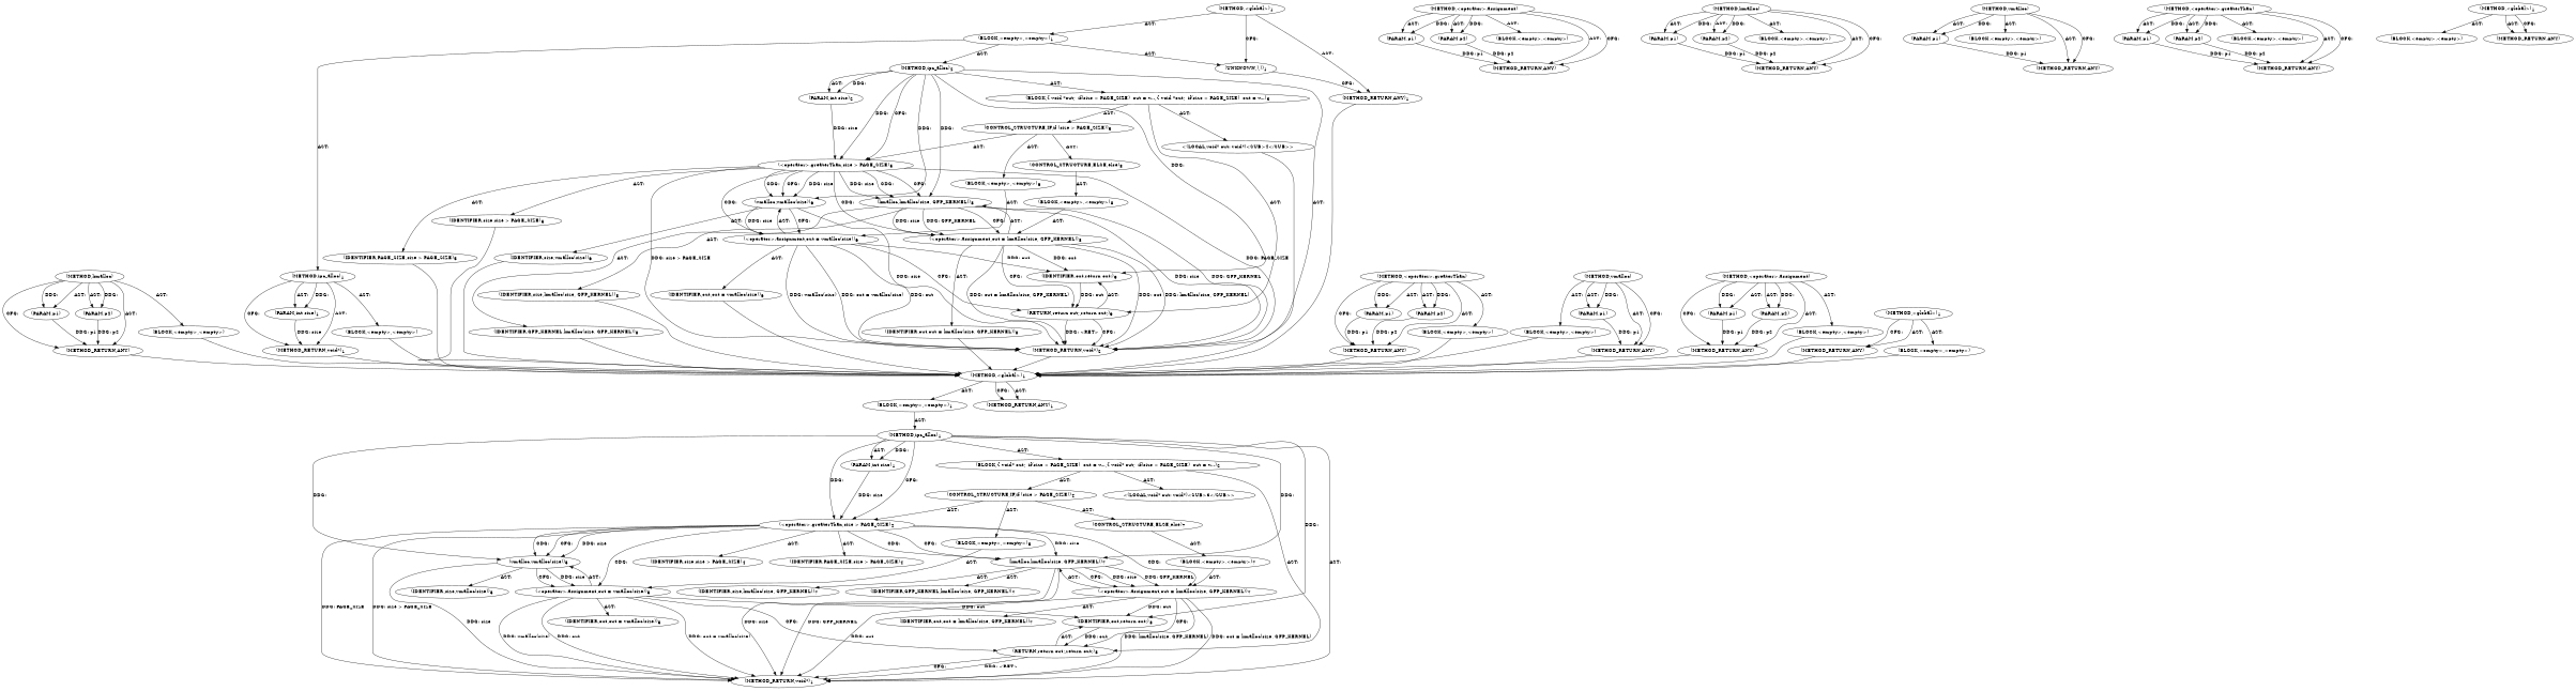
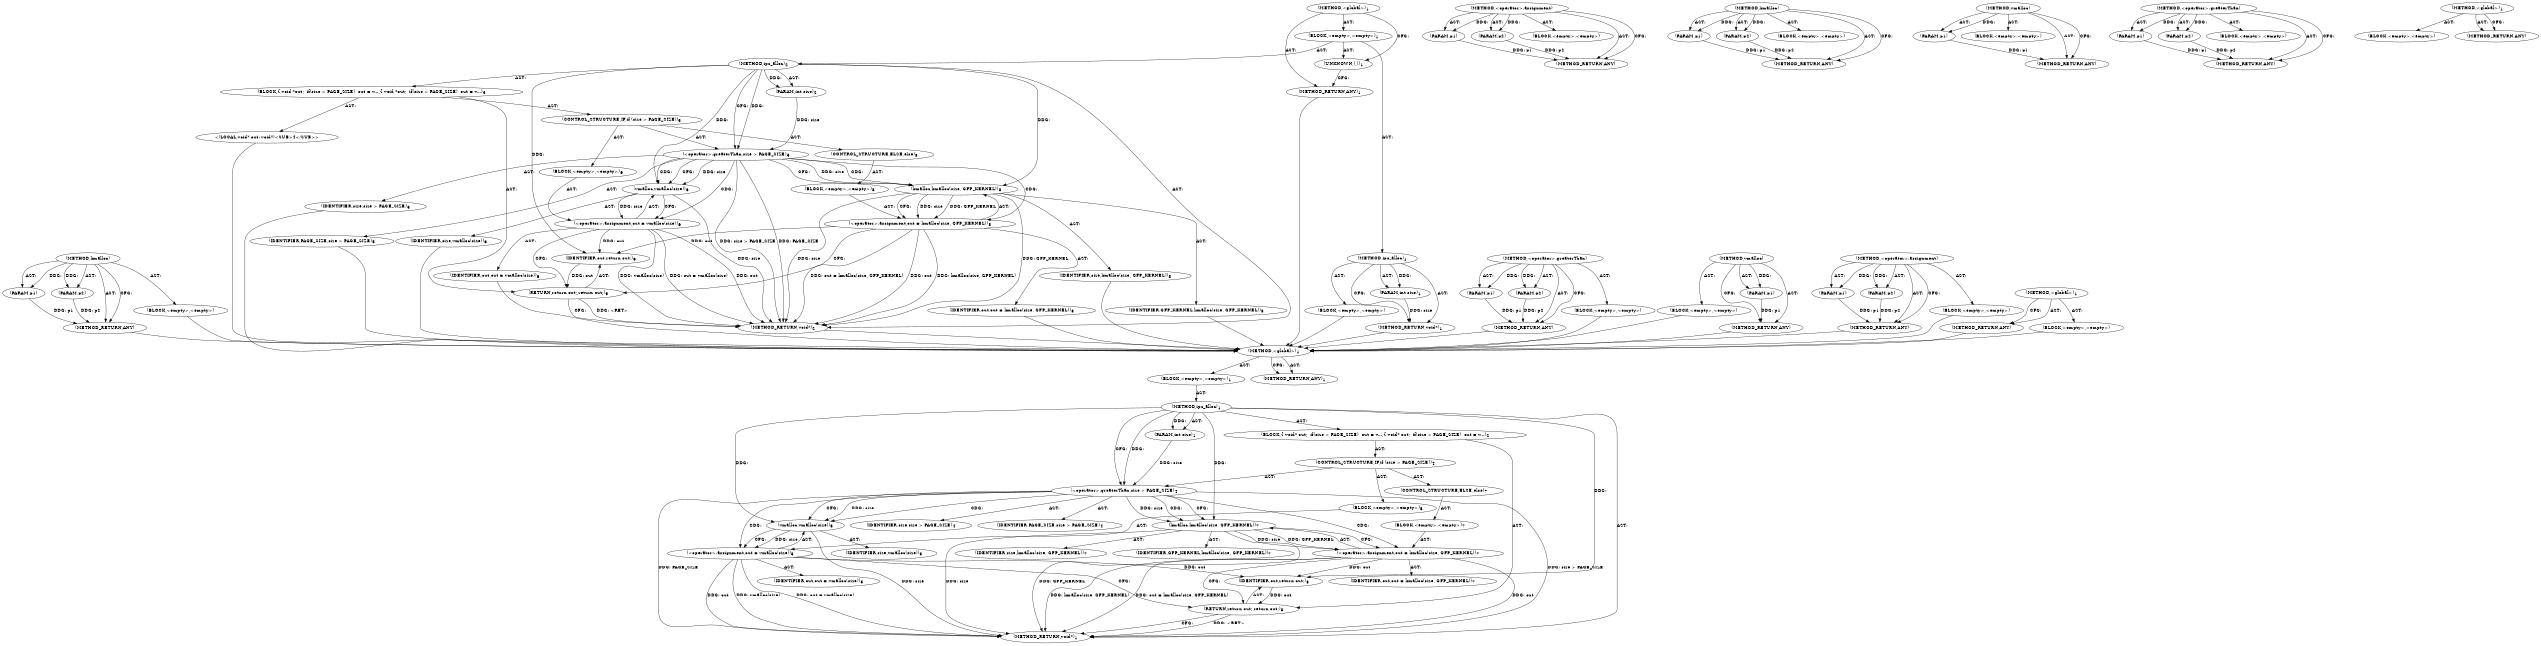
  digraph {
    n1 [label=<(METHOD,&lt;global&gt;)<SUB>1</SUB>>]
    n2 [label=<(BLOCK,&lt;empty&gt;,&lt;empty&gt;)<SUB>1</SUB>>]
    n3 [label=<(METHOD_RETURN,ANY)<SUB>1</SUB>>]
    n4 [label=<(METHOD,ipc_alloc)<SUB>1</SUB>>]
    n5 [label=<(PARAM,int size)<SUB>1</SUB>>]
    n6 [label=<(BLOCK,{ 	void* out;  	if(size &gt; PAGE_SIZE)  		out = v...,{ 	void* out;  	if(size &gt; PAGE_SIZE)  		out = v...)<SUB>2</SUB>>]
    n7 [label=<(&lt;operator&gt;.greaterThan,size &gt; PAGE_SIZE)<SUB>4</SUB>>]
    n8 [label=<(vmalloc,vmalloc(size))<SUB>5</SUB>>]
    n9 [label=<(kmalloc,kmalloc(size, GFP_KERNEL))<SUB>7</SUB>>]
    n10 [label=<(IDENTIFIER,out,return out;)<SUB>8</SUB>>]
    n11 [label=<(METHOD_RETURN,void*)<SUB>1</SUB>>]
-   n12 [label="<(LOCAL,void* out: void*)<SUB>3</SUB>>"]
    n13 [label=<(CONTROL_STRUCTURE,IF,if (size &gt; PAGE_SIZE))<SUB>4</SUB>>]
    n14 [label=<(RETURN,return out;,return out;)<SUB>8</SUB>>]
    n15 [label=<(BLOCK,&lt;empty&gt;,&lt;empty&gt;)<SUB>5</SUB>>]
    n16 [label=<(CONTROL_STRUCTURE,ELSE,else)<SUB>7</SUB>>]
    n17 [label=<(IDENTIFIER,size,size &gt; PAGE_SIZE)<SUB>4</SUB>>]
    n18 [label=<(IDENTIFIER,PAGE_SIZE,size &gt; PAGE_SIZE)<SUB>4</SUB>>]
    n19 [label=<(&lt;operator&gt;.assignment,out = vmalloc(size))<SUB>5</SUB>>]
    n20 [label=<(&lt;operator&gt;.assignment,out = kmalloc(size, GFP_KERNEL))<SUB>7</SUB>>]
    n21 [label=<(IDENTIFIER,out,out = vmalloc(size))<SUB>5</SUB>>]
    n22 [label=<(IDENTIFIER,size,vmalloc(size))<SUB>5</SUB>>]
    n23 [label=<(BLOCK,&lt;empty&gt;,&lt;empty&gt;)<SUB>7</SUB>>]
    n24 [label=<(IDENTIFIER,out,out = kmalloc(size, GFP_KERNEL))<SUB>7</SUB>>]
    n25 [label=<(IDENTIFIER,size,kmalloc(size, GFP_KERNEL))<SUB>7</SUB>>]
    n26 [label=<(IDENTIFIER,GFP_KERNEL,kmalloc(size, GFP_KERNEL))<SUB>7</SUB>>]
    n27 [label=<(METHOD,&lt;operator&gt;.assignment)>]
    n28 [label=<(PARAM,p1)>]
    n29 [label=<(PARAM,p2)>]
    n30 [label=<(BLOCK,&lt;empty&gt;,&lt;empty&gt;)>]
    n31 [label=<(METHOD_RETURN,ANY)>]
    n32 [label=<(METHOD,kmalloc)>]
    n33 [label=<(PARAM,p1)>]
    n34 [label=<(PARAM,p2)>]
    n35 [label=<(BLOCK,&lt;empty&gt;,&lt;empty&gt;)>]
    n36 [label=<(METHOD_RETURN,ANY)>]
    n37 [label=<(METHOD,vmalloc)>]
    n38 [label=<(PARAM,p1)>]
    n39 [label=<(BLOCK,&lt;empty&gt;,&lt;empty&gt;)>]
    n40 [label=<(METHOD_RETURN,ANY)>]
    n41 [label=<(METHOD,&lt;operator&gt;.greaterThan)>]
    n42 [label=<(PARAM,p1)>]
    n43 [label=<(PARAM,p2)>]
    n44 [label=<(BLOCK,&lt;empty&gt;,&lt;empty&gt;)>]
    n45 [label=<(METHOD_RETURN,ANY)>]
    n46 [label=<(METHOD,&lt;global&gt;)<SUB>1</SUB>>]
    n47 [label=<(BLOCK,&lt;empty&gt;,&lt;empty&gt;)>]
    n48 [label=<(METHOD_RETURN,ANY)>]
    n49 [label=<(METHOD,kmalloc)>]
    n50 [label=<(PARAM,p1)>]
    n51 [label=<(PARAM,p2)>]
    n52 [label=<(BLOCK,&lt;empty&gt;,&lt;empty&gt;)>]
    n53 [label=<(METHOD_RETURN,ANY)>]
    n54 [label=<(METHOD,&lt;global&gt;)<SUB>1</SUB>>]
    n55 [label=<(BLOCK,&lt;empty&gt;,&lt;empty&gt;)<SUB>1</SUB>>]
    n56 [label=<(UNKNOWN,),))<SUB>1</SUB>>]
    n57 [label=<(METHOD_RETURN,ANY)<SUB>1</SUB>>]
    n58 [label=<(METHOD,ipc_alloc)<SUB>1</SUB>>]
    n59 [label=<(METHOD,ipc_alloc)<SUB>2</SUB>>]
    n60 [label=<(PARAM,int size)<SUB>1</SUB>>]
    n61 [label=<(BLOCK,&lt;empty&gt;,&lt;empty&gt;)>]
    n62 [label=<(METHOD_RETURN,void*)<SUB>1</SUB>>]
    n63 [label=<(PARAM,int size)<SUB>2</SUB>>]
    n64 [label=<(BLOCK,{ 	void *out;  	if(size &gt; PAGE_SIZE)  		out = v...,{ 	void *out;  	if(size &gt; PAGE_SIZE)  		out = v...)<SUB>3</SUB>>]
    n65 [label=<(&lt;operator&gt;.greaterThan,size &gt; PAGE_SIZE)<SUB>5</SUB>>]
    n66 [label=<(vmalloc,vmalloc(size))<SUB>6</SUB>>]
    n67 [label=<(kmalloc,kmalloc(size, GFP_KERNEL))<SUB>8</SUB>>]
    n68 [label=<(IDENTIFIER,out,return out;)<SUB>9</SUB>>]
    n69 [label=<(METHOD_RETURN,void*)<SUB>2</SUB>>]
    n70 [label="<(LOCAL,void* out: void*)<SUB>4</SUB>>"]
    n71 [label=<(CONTROL_STRUCTURE,IF,if (size &gt; PAGE_SIZE))<SUB>5</SUB>>]
    n72 [label=<(RETURN,return out;,return out;)<SUB>9</SUB>>]
    n73 [label=<(BLOCK,&lt;empty&gt;,&lt;empty&gt;)<SUB>6</SUB>>]
    n74 [label=<(CONTROL_STRUCTURE,ELSE,else)<SUB>8</SUB>>]
    n75 [label=<(IDENTIFIER,size,size &gt; PAGE_SIZE)<SUB>5</SUB>>]
    n76 [label=<(IDENTIFIER,PAGE_SIZE,size &gt; PAGE_SIZE)<SUB>5</SUB>>]
    n77 [label=<(&lt;operator&gt;.assignment,out = vmalloc(size))<SUB>6</SUB>>]
    n78 [label=<(&lt;operator&gt;.assignment,out = kmalloc(size, GFP_KERNEL))<SUB>8</SUB>>]
    n79 [label=<(IDENTIFIER,out,out = vmalloc(size))<SUB>6</SUB>>]
    n80 [label=<(IDENTIFIER,size,vmalloc(size))<SUB>6</SUB>>]
    n81 [label=<(BLOCK,&lt;empty&gt;,&lt;empty&gt;)<SUB>8</SUB>>]
    n82 [label=<(IDENTIFIER,out,out = kmalloc(size, GFP_KERNEL))<SUB>8</SUB>>]
    n83 [label=<(IDENTIFIER,size,kmalloc(size, GFP_KERNEL))<SUB>8</SUB>>]
    n84 [label=<(IDENTIFIER,GFP_KERNEL,kmalloc(size, GFP_KERNEL))<SUB>8</SUB>>]
    n85 [label=<(METHOD,&lt;operator&gt;.greaterThan)>]
    n86 [label=<(PARAM,p1)>]
    n87 [label=<(PARAM,p2)>]
    n88 [label=<(BLOCK,&lt;empty&gt;,&lt;empty&gt;)>]
    n89 [label=<(METHOD_RETURN,ANY)>]
    n90 [label=<(METHOD,vmalloc)>]
    n91 [label=<(PARAM,p1)>]
    n92 [label=<(BLOCK,&lt;empty&gt;,&lt;empty&gt;)>]
    n93 [label=<(METHOD_RETURN,ANY)>]
    n94 [label=<(METHOD,&lt;operator&gt;.assignment)>]
    n95 [label=<(PARAM,p1)>]
    n96 [label=<(PARAM,p2)>]
    n97 [label=<(BLOCK,&lt;empty&gt;,&lt;empty&gt;)>]
    n98 [label=<(METHOD_RETURN,ANY)>]
    n99 [label=<(METHOD,&lt;global&gt;)<SUB>1</SUB>>]
    n100 [label=<(BLOCK,&lt;empty&gt;,&lt;empty&gt;)>]
    n101 [label=<(METHOD_RETURN,ANY)>]
    n1 -> n2 [label="AST: "]
    n1 -> n3 [label="AST: "]
    n1 -> n3 [label="CFG: "]
    n2 -> n4 [label="AST: "]
    n4 -> n5 [label="AST: "]
    n4 -> n5 [label="DDG: "]
    n4 -> n6 [label="AST: "]
    n4 -> n7 [label="CFG: "]
    n4 -> n7 [label="DDG: "]
    n4 -> n8 [label="DDG: "]
    n4 -> n9 [label="DDG: "]
    n4 -> n10 [label="DDG: "]
    n4 -> n11 [label="AST: "]
    n5 -> n7 [label="DDG: size"]
-   n6 -> n12 [label="AST: "]
    n6 -> n13 [label="AST: "]
    n6 -> n14 [label="AST: "]
    n7 -> n8 [label="CFG: "]
    n7 -> n8 [label="DDG: size"]
    n7 -> n8 [label="CDG: "]
    n7 -> n9 [label="CFG: "]
    n7 -> n9 [label="DDG: size"]
    n7 -> n9 [label="CDG: "]
    n7 -> n11 [label="DDG: size &gt; PAGE_SIZE"]
    n7 -> n11 [label="DDG: PAGE_SIZE"]
    n7 -> n17 [label="AST: "]
    n7 -> n18 [label="AST: "]
    n7 -> n19 [label="CDG: "]
    n7 -> n20 [label="CDG: "]
    n8 -> n11 [label="DDG: size"]
    n8 -> n19 [label="CFG: "]
    n8 -> n19 [label="DDG: size"]
    n8 -> n22 [label="AST: "]
    n9 -> n11 [label="DDG: size"]
    n9 -> n11 [label="DDG: GFP_KERNEL"]
    n9 -> n20 [label="CFG: "]
    n9 -> n20 [label="DDG: size"]
    n9 -> n20 [label="DDG: GFP_KERNEL"]
    n9 -> n25 [label="AST: "]
    n9 -> n26 [label="AST: "]
    n10 -> n14 [label="DDG: out"]
    n13 -> n7 [label="AST: "]
    n13 -> n15 [label="AST: "]
    n13 -> n16 [label="AST: "]
    n14 -> n10 [label="AST: "]
    n14 -> n11 [label="CFG: "]
    n14 -> n11 [label="DDG: &lt;RET&gt;"]
    n15 -> n19 [label="AST: "]
    n16 -> n23 [label="AST: "]
    n19 -> n8 [label="AST: "]
    n19 -> n10 [label="DDG: out"]
    n19 -> n11 [label="DDG: out"]
    n19 -> n11 [label="DDG: vmalloc(size)"]
    n19 -> n11 [label="DDG: out = vmalloc(size)"]
    n19 -> n14 [label="CFG: "]
    n19 -> n21 [label="AST: "]
    n20 -> n9 [label="AST: "]
    n20 -> n10 [label="DDG: out"]
    n20 -> n11 [label="DDG: out"]
    n20 -> n11 [label="DDG: kmalloc(size, GFP_KERNEL)"]
    n20 -> n11 [label="DDG: out = kmalloc(size, GFP_KERNEL)"]
    n20 -> n14 [label="CFG: "]
    n20 -> n24 [label="AST: "]
    n23 -> n20 [label="AST: "]
    n27 -> n28 [label="AST: "]
    n27 -> n28 [label="DDG: "]
    n27 -> n29 [label="AST: "]
    n27 -> n29 [label="DDG: "]
    n27 -> n30 [label="AST: "]
    n27 -> n31 [label="AST: "]
    n27 -> n31 [label="CFG: "]
    n28 -> n31 [label="DDG: p1"]
    n29 -> n31 [label="DDG: p2"]
    n32 -> n33 [label="AST: "]
    n32 -> n33 [label="DDG: "]
    n32 -> n34 [label="AST: "]
    n32 -> n34 [label="DDG: "]
    n32 -> n35 [label="AST: "]
    n32 -> n36 [label="AST: "]
    n32 -> n36 [label="CFG: "]
    n33 -> n36 [label="DDG: p1"]
    n34 -> n36 [label="DDG: p2"]
    n37 -> n38 [label="AST: "]
    n37 -> n38 [label="DDG: "]
    n37 -> n39 [label="AST: "]
    n37 -> n40 [label="AST: "]
    n37 -> n40 [label="CFG: "]
    n38 -> n40 [label="DDG: p1"]
    n41 -> n42 [label="AST: "]
    n41 -> n42 [label="DDG: "]
    n41 -> n43 [label="AST: "]
    n41 -> n43 [label="DDG: "]
    n41 -> n44 [label="AST: "]
    n41 -> n45 [label="AST: "]
    n41 -> n45 [label="CFG: "]
    n42 -> n45 [label="DDG: p1"]
    n43 -> n45 [label="DDG: p2"]
    n46 -> n47 [label="AST: "]
    n46 -> n48 [label="AST: "]
    n46 -> n48 [label="CFG: "]
    n49 -> n50 [label="AST: "]
    n49 -> n50 [label="DDG: "]
    n49 -> n51 [label="AST: "]
    n49 -> n51 [label="DDG: "]
    n49 -> n52 [label="AST: "]
    n49 -> n53 [label="AST: "]
    n49 -> n53 [label="CFG: "]
    n50 -> n53 [label="DDG: p1"]
    n51 -> n53 [label="DDG: p2"]
    n52 -> n1
    n53 -> n1
    n54 -> n55 [label="AST: "]
    n54 -> n56 [label="CFG: "]
    n54 -> n57 [label="AST: "]
    n55 -> n56 [label="AST: "]
    n55 -> n58 [label="AST: "]
    n55 -> n59 [label="AST: "]
    n56 -> n57 [label="CFG: "]
    n57 -> n1
    n58 -> n60 [label="AST: "]
    n58 -> n60 [label="DDG: "]
    n58 -> n61 [label="AST: "]
    n58 -> n62 [label="AST: "]
    n58 -> n62 [label="CFG: "]
    n59 -> n63 [label="AST: "]
    n59 -> n63 [label="DDG: "]
    n59 -> n64 [label="AST: "]
    n59 -> n65 [label="CFG: "]
    n59 -> n65 [label="DDG: "]
    n59 -> n66 [label="DDG: "]
    n59 -> n67 [label="DDG: "]
    n59 -> n68 [label="DDG: "]
    n59 -> n69 [label="AST: "]
    n60 -> n62 [label="DDG: size"]
    n61 -> n1
    n62 -> n1
    n63 -> n65 [label="DDG: size"]
    n64 -> n70 [label="AST: "]
    n64 -> n71 [label="AST: "]
    n64 -> n72 [label="AST: "]
    n65 -> n66 [label="CFG: "]
    n65 -> n66 [label="DDG: size"]
    n65 -> n66 [label="CDG: "]
    n65 -> n67 [label="CFG: "]
    n65 -> n67 [label="DDG: size"]
    n65 -> n67 [label="CDG: "]
    n65 -> n69 [label="DDG: size &gt; PAGE_SIZE"]
    n65 -> n69 [label="DDG: PAGE_SIZE"]
    n65 -> n75 [label="AST: "]
    n65 -> n76 [label="AST: "]
    n65 -> n77 [label="CDG: "]
    n65 -> n78 [label="CDG: "]
    n66 -> n69 [label="DDG: size"]
    n66 -> n77 [label="CFG: "]
    n66 -> n77 [label="DDG: size"]
    n66 -> n80 [label="AST: "]
    n67 -> n69 [label="DDG: size"]
    n67 -> n69 [label="DDG: GFP_KERNEL"]
    n67 -> n78 [label="CFG: "]
    n67 -> n78 [label="DDG: size"]
    n67 -> n78 [label="DDG: GFP_KERNEL"]
    n67 -> n83 [label="AST: "]
    n67 -> n84 [label="AST: "]
    n68 -> n72 [label="DDG: out"]
    n69 -> n1
    n70 -> n1
    n71 -> n65 [label="AST: "]
    n71 -> n73 [label="AST: "]
    n71 -> n74 [label="AST: "]
    n72 -> n68 [label="AST: "]
    n72 -> n69 [label="CFG: "]
    n72 -> n69 [label="DDG: &lt;RET&gt;"]
    n73 -> n77 [label="AST: "]
    n74 -> n81 [label="AST: "]
    n75 -> n1
    n76 -> n1
    n77 -> n66 [label="AST: "]
    n77 -> n68 [label="DDG: out"]
    n77 -> n69 [label="DDG: out"]
    n77 -> n69 [label="DDG: vmalloc(size)"]
    n77 -> n69 [label="DDG: out = vmalloc(size)"]
    n77 -> n72 [label="CFG: "]
    n77 -> n79 [label="AST: "]
    n78 -> n67 [label="AST: "]
    n78 -> n68 [label="DDG: out"]
    n78 -> n69 [label="DDG: out"]
    n78 -> n69 [label="DDG: kmalloc(size, GFP_KERNEL)"]
    n78 -> n69 [label="DDG: out = kmalloc(size, GFP_KERNEL)"]
    n78 -> n72 [label="CFG: "]
    n78 -> n82 [label="AST: "]
    n79 -> n1
    n80 -> n1
    n81 -> n78 [label="AST: "]
    n82 -> n1
    n83 -> n1
    n84 -> n1
    n85 -> n86 [label="AST: "]
    n85 -> n86 [label="DDG: "]
    n85 -> n87 [label="AST: "]
    n85 -> n87 [label="DDG: "]
    n85 -> n88 [label="AST: "]
    n85 -> n89 [label="AST: "]
    n85 -> n89 [label="CFG: "]
    n86 -> n89 [label="DDG: p1"]
    n87 -> n89 [label="DDG: p2"]
    n88 -> n1
    n89 -> n1
    n90 -> n91 [label="AST: "]
    n90 -> n91 [label="DDG: "]
    n90 -> n92 [label="AST: "]
    n90 -> n93 [label="AST: "]
    n90 -> n93 [label="CFG: "]
    n91 -> n93 [label="DDG: p1"]
    n92 -> n1
    n93 -> n1
    n94 -> n95 [label="AST: "]
    n94 -> n95 [label="DDG: "]
    n94 -> n96 [label="AST: "]
    n94 -> n96 [label="DDG: "]
    n94 -> n97 [label="AST: "]
    n94 -> n98 [label="AST: "]
    n94 -> n98 [label="CFG: "]
    n95 -> n98 [label="DDG: p1"]
    n96 -> n98 [label="DDG: p2"]
    n97 -> n1
    n98 -> n1
    n99 -> n100 [label="AST: "]
    n99 -> n101 [label="AST: "]
    n99 -> n101 [label="CFG: "]
    n100 -> n1
    n101 -> n1
  }
